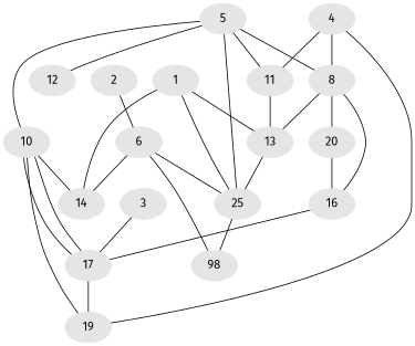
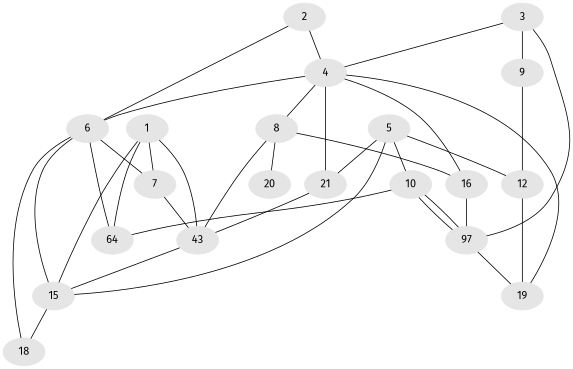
  graph {
    fontname="Fira Sans"
    node [color=gray90 fontname="Fira Sans" style=filled]
    edge [fontname="Fira Sans"]
    1
-   13
-   14
-   15 [label=25]
-   18 [label=98]
+   7
+   13 [label=43]
+   14 [label=64]
+   15
+   18
    2
    4
    6
    8
-   11
+   11 [label=21]
    16
    19
    3
-   17
+   9
+   17 [label=97]
    12
    20
    5
    10
+   1 -- 7
    1 -- 13
    1 -- 14
    1 -- 15
+   7 -- 13
    13 -- 15
    15 -- 18
+   2 -- 4
    2 -- 6
+   4 -- 6
    4 -- 8
    4 -- 11
-   20 -- 16
+   4 -- 16
    4 -- 19
+   6 -- 7
    6 -- 14
    6 -- 15
    6 -- 18
    8 -- 13
    8 -- 16
    8 -- 20
    11 -- 13
    16 -- 17
+   3 -- 4
+   3 -- 9
    3 -- 17
+   9 -- 12
    17 -- 19
-   10 -- 19
+   12 -- 19
    5 -- 15
-   5 -- 8
    5 -- 11
    5 -- 12
    5 -- 10
    10 -- 14
    10 -- 17
    10 -- 17
  }
